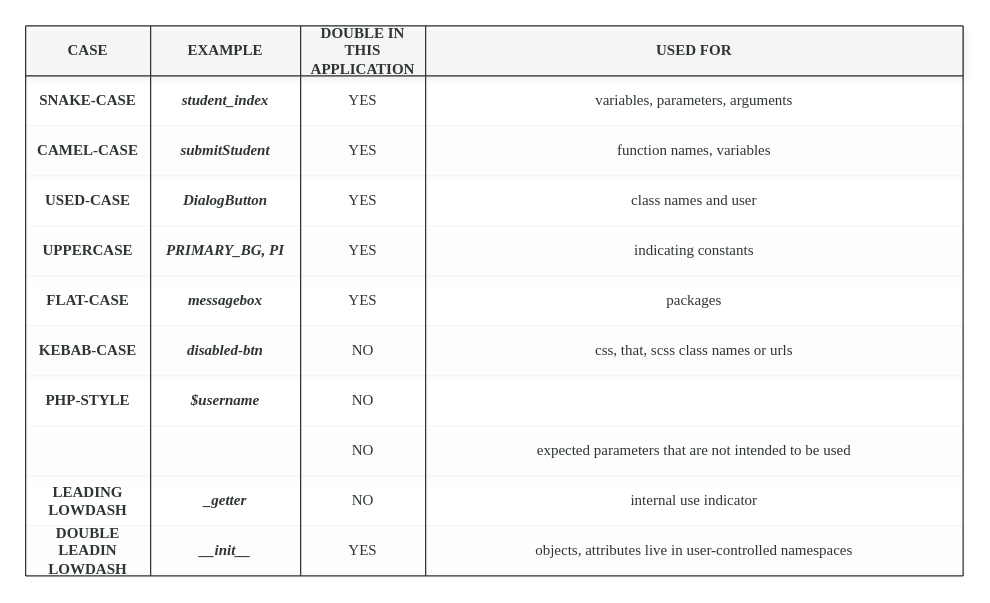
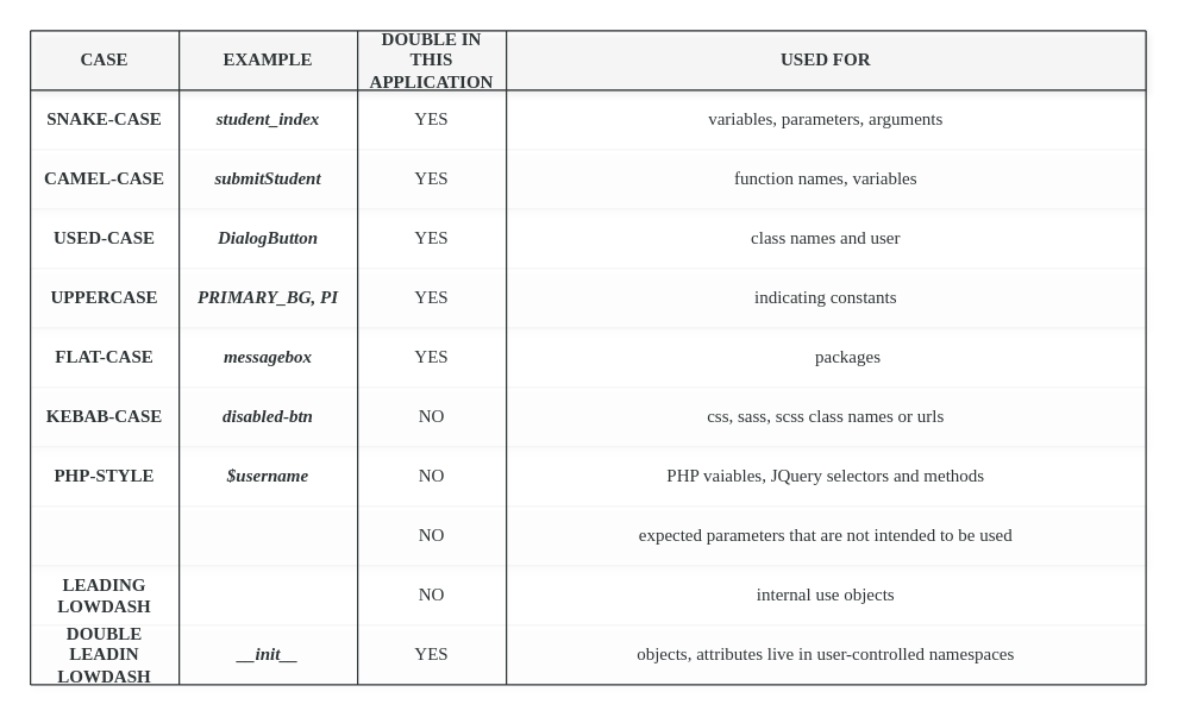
  <mxCell id="0" />
  <mxCell id="1" parent="0" />
  <mxCell id="2" value="" style="rounded=0;whiteSpace=wrap;html=1;fontFamily=Lucida Console;strokeColor=#2F3537;opacity=5;fillColor=#FFFFFF;shadow=1;fontColor=#2F3537;" vertex="1" parent="1"><mxGeometry x="20" y="420" width="750" height="40" as="geometry" /></mxCell>
  <mxCell id="3" value="" style="rounded=0;whiteSpace=wrap;html=1;fontFamily=Lucida Console;strokeColor=#2F3537;opacity=5;fillColor=#FFFFFF;shadow=1;fontColor=#2F3537;" vertex="1" parent="1"><mxGeometry x="20" y="340" width="750" height="40" as="geometry" /></mxCell>
  <mxCell id="4" value="" style="rounded=0;whiteSpace=wrap;html=1;fontFamily=Lucida Console;strokeColor=#2F3537;opacity=5;fillColor=#FFFFFF;shadow=1;fontColor=#2F3537;" vertex="1" parent="1"><mxGeometry x="20" y="260" width="750" height="40" as="geometry" /></mxCell>
  <mxCell id="5" value="" style="rounded=0;whiteSpace=wrap;html=1;fontFamily=Lucida Console;strokeColor=#2F3537;opacity=5;fillColor=#FFFFFF;shadow=1;fontColor=#2F3537;" vertex="1" parent="1"><mxGeometry x="20" y="180" width="750" height="40" as="geometry" /></mxCell>
  <mxCell id="6" value="" style="rounded=0;whiteSpace=wrap;html=1;fontFamily=Lucida Console;strokeColor=#2F3537;opacity=5;fillColor=#FFFFFF;shadow=1;fontColor=#2F3537;" vertex="1" parent="1"><mxGeometry x="20" y="100" width="750" height="40" as="geometry" /></mxCell>
  <mxCell id="7" value="" style="rounded=0;whiteSpace=wrap;html=1;fontFamily=Lucida Console;strokeColor=#2F3537;opacity=20;fillColor=#FFFFFF;shadow=1;fontColor=#2F3537;" vertex="1" parent="1"><mxGeometry x="20" y="20" width="750" height="40" as="geometry" /></mxCell>
  <mxCell id="8" value="" style="endArrow=none;html=1;strokeColor=#2F3537;" edge="1" parent="1"><mxGeometry width="50" height="50" relative="1" as="geometry"><mxPoint x="20" y="20" as="sourcePoint" /><mxPoint x="770" y="20" as="targetPoint" /></mxGeometry></mxCell>
  <mxCell id="9" value="" style="endArrow=none;html=1;strokeColor=#2F3537;" edge="1" parent="1"><mxGeometry width="50" height="50" relative="1" as="geometry"><mxPoint x="20" y="20" as="sourcePoint" /><mxPoint x="20" y="460" as="targetPoint" /></mxGeometry></mxCell>
  <mxCell id="10" value="" style="endArrow=none;html=1;strokeColor=#2F3537;" edge="1" parent="1"><mxGeometry width="50" height="50" relative="1" as="geometry"><mxPoint x="120" y="20" as="sourcePoint" /><mxPoint x="120" y="460" as="targetPoint" /></mxGeometry></mxCell>
  <mxCell id="11" value="" style="endArrow=none;html=1;strokeColor=#2F3537;entryX=0;entryY=1;entryDx=0;entryDy=0;" edge="1" parent="1" target="55"><mxGeometry width="50" height="50" relative="1" as="geometry"><mxPoint x="240" y="20" as="sourcePoint" /><mxPoint x="240" y="410" as="targetPoint" /></mxGeometry></mxCell>
  <mxCell id="12" value="" style="endArrow=none;html=1;strokeColor=#2F3537;" edge="1" parent="1"><mxGeometry width="50" height="50" relative="1" as="geometry"><mxPoint x="770" y="20" as="sourcePoint" /><mxPoint x="770" y="460" as="targetPoint" /></mxGeometry></mxCell>
  <mxCell id="13" value="" style="endArrow=none;html=1;strokeColor=#2F3537;" edge="1" parent="1"><mxGeometry width="50" height="50" relative="1" as="geometry"><mxPoint x="20" y="60" as="sourcePoint" /><mxPoint x="770" y="60" as="targetPoint" /></mxGeometry></mxCell>
  <mxCell id="14" value="&lt;b&gt;CASE&lt;/b&gt;" style="text;html=1;strokeColor=none;fillColor=none;align=center;verticalAlign=middle;whiteSpace=wrap;rounded=0;fontFamily=Fira Code;fontSource=https%3A%2F%2Ffonts.googleapis.com%2Fcss2%3Ffamily%3DFira%2BCode%3Awght%40300%26display%3Dswap';fontColor=#2F3537;" vertex="1" parent="1"><mxGeometry x="20" y="30" width="100" height="20" as="geometry" /></mxCell>
  <mxCell id="15" value="&lt;b&gt;EXAMPLE&lt;/b&gt;" style="text;html=1;strokeColor=none;fillColor=none;align=center;verticalAlign=middle;whiteSpace=wrap;rounded=0;fontFamily=Fira Code;fontSource=https%3A%2F%2Ffonts.googleapis.com%2Fcss2%3Ffamily%3DFira%2BCode%3Awght%40300%26display%3Dswap';fontColor=#2F3537;" vertex="1" parent="1"><mxGeometry x="120" y="30" width="120" height="20" as="geometry" /></mxCell>
  <mxCell id="16" value="" style="endArrow=none;html=1;strokeColor=#2F3537;entryX=1;entryY=1;entryDx=0;entryDy=0;" edge="1" parent="1" target="55"><mxGeometry width="50" height="50" relative="1" as="geometry"><mxPoint x="340" y="20" as="sourcePoint" /><mxPoint x="340" y="410" as="targetPoint" /></mxGeometry></mxCell>
  <mxCell id="17" value="&lt;b&gt;DOUBLE IN THIS APPLICATION&lt;/b&gt;" style="text;html=1;strokeColor=none;fillColor=none;align=center;verticalAlign=middle;whiteSpace=wrap;rounded=0;fontFamily=Fira Code;fontSource=https%3A%2F%2Ffonts.googleapis.com%2Fcss2%3Ffamily%3DFira%2BCode%3Awght%40300%26display%3Dswap';fontColor=#2F3537;" vertex="1" parent="1"><mxGeometry x="240" y="20" width="100" height="40" as="geometry" /></mxCell>
  <mxCell id="18" value="&lt;b&gt;USED FOR&lt;/b&gt;" style="text;html=1;strokeColor=none;fillColor=none;align=center;verticalAlign=middle;whiteSpace=wrap;rounded=0;fontFamily=Fira Code;fontSource=https%3A%2F%2Ffonts.googleapis.com%2Fcss2%3Ffamily%3DFira%2BCode%3Awght%40300%26display%3Dswap';fontColor=#2F3537;" vertex="1" parent="1"><mxGeometry x="340" y="30" width="430" height="20" as="geometry" /></mxCell>
  <mxCell id="19" value="&lt;b&gt;SNAKE-CASE&lt;/b&gt;" style="text;html=1;strokeColor=none;fillColor=none;align=center;verticalAlign=middle;whiteSpace=wrap;rounded=0;fontFamily=Fira Code;fontSource=https%3A%2F%2Ffonts.googleapis.com%2Fcss2%3Ffamily%3DFira%2BCode%3Awght%40300%26display%3Dswap';fontColor=#2F3537;" vertex="1" parent="1"><mxGeometry x="20" y="70" width="100" height="20" as="geometry" /></mxCell>
  <mxCell id="20" value="&lt;span&gt;&lt;i&gt;&lt;b&gt;student_index&lt;/b&gt;&lt;/i&gt;&lt;/span&gt;" style="text;html=1;strokeColor=none;fillColor=none;align=center;verticalAlign=middle;whiteSpace=wrap;rounded=0;fontFamily=Fira Code;fontSource=https%3A%2F%2Ffonts.googleapis.com%2Fcss2%3Ffamily%3DFira%2BCode%3Awght%40300%26display%3Dswap';fontColor=#2F3537;fontStyle=0" vertex="1" parent="1"><mxGeometry x="120" y="70" width="120" height="20" as="geometry" /></mxCell>
  <mxCell id="21" value="&lt;span&gt;YES&lt;/span&gt;" style="text;html=1;strokeColor=none;fillColor=none;align=center;verticalAlign=middle;whiteSpace=wrap;rounded=0;fontFamily=Fira Code;fontSource=https%3A%2F%2Ffonts.googleapis.com%2Fcss2%3Ffamily%3DFira%2BCode%3Awght%40300%26display%3Dswap';fontColor=#2F3537;fontStyle=0" vertex="1" parent="1"><mxGeometry x="240" y="60" width="100" height="40" as="geometry" /></mxCell>
  <mxCell id="22" value="variables, parameters, arguments" style="text;html=1;strokeColor=none;fillColor=none;align=center;verticalAlign=middle;whiteSpace=wrap;rounded=0;fontFamily=Fira Code;fontSource=https%3A%2F%2Ffonts.googleapis.com%2Fcss2%3Ffamily%3DFira%2BCode%3Awght%40300%26display%3Dswap';fontColor=#2F3537;" vertex="1" parent="1"><mxGeometry x="340" y="70" width="430" height="20" as="geometry" /></mxCell>
  <mxCell id="23" value="&lt;b&gt;CAMEL-CASE&lt;/b&gt;" style="text;html=1;strokeColor=none;fillColor=none;align=center;verticalAlign=middle;whiteSpace=wrap;rounded=0;fontFamily=Fira Code;fontSource=https%3A%2F%2Ffonts.googleapis.com%2Fcss2%3Ffamily%3DFira%2BCode%3Awght%40300%26display%3Dswap';fontColor=#2F3537;" vertex="1" parent="1"><mxGeometry x="20" y="110" width="100" height="20" as="geometry" /></mxCell>
  <mxCell id="24" value="&lt;i&gt;submitStudent&lt;/i&gt;" style="text;html=1;strokeColor=none;fillColor=none;align=center;verticalAlign=middle;whiteSpace=wrap;rounded=0;fontFamily=Fira Code;fontSource=https%3A%2F%2Ffonts.googleapis.com%2Fcss2%3Ffamily%3DFira%2BCode%3Awght%40300%26display%3Dswap';fontColor=#2F3537;fontStyle=1" vertex="1" parent="1"><mxGeometry x="120" y="110" width="120" height="20" as="geometry" /></mxCell>
  <mxCell id="25" value="&lt;span&gt;YES&lt;/span&gt;" style="text;html=1;strokeColor=none;fillColor=none;align=center;verticalAlign=middle;whiteSpace=wrap;rounded=0;fontFamily=Fira Code;fontSource=https%3A%2F%2Ffonts.googleapis.com%2Fcss2%3Ffamily%3DFira%2BCode%3Awght%40300%26display%3Dswap';fontColor=#2F3537;fontStyle=0" vertex="1" parent="1"><mxGeometry x="240" y="100" width="100" height="40" as="geometry" /></mxCell>
  <mxCell id="26" value="function names, variables" style="text;html=1;strokeColor=none;fillColor=none;align=center;verticalAlign=middle;whiteSpace=wrap;rounded=0;fontFamily=Fira Code;fontSource=https%3A%2F%2Ffonts.googleapis.com%2Fcss2%3Ffamily%3DFira%2BCode%3Awght%40300%26display%3Dswap';fontColor=#2F3537;" vertex="1" parent="1"><mxGeometry x="340" y="110" width="430" height="20" as="geometry" /></mxCell>
  <mxCell id="27" value="&lt;b&gt;USED-CASE&lt;/b&gt;" style="text;html=1;strokeColor=none;fillColor=none;align=center;verticalAlign=middle;whiteSpace=wrap;rounded=0;fontFamily=Fira Code;fontSource=https%3A%2F%2Ffonts.googleapis.com%2Fcss2%3Ffamily%3DFira%2BCode%3Awght%40300%26display%3Dswap';fontColor=#2F3537;" vertex="1" parent="1"><mxGeometry x="20" y="150" width="100" height="20" as="geometry" /></mxCell>
  <mxCell id="28" value="&lt;i&gt;DialogButton&lt;/i&gt;" style="text;html=1;strokeColor=none;fillColor=none;align=center;verticalAlign=middle;whiteSpace=wrap;rounded=0;fontFamily=Fira Code;fontSource=https%3A%2F%2Ffonts.googleapis.com%2Fcss2%3Ffamily%3DFira%2BCode%3Awght%40300%26display%3Dswap';fontColor=#2F3537;fontStyle=1" vertex="1" parent="1"><mxGeometry x="120" y="150" width="120" height="20" as="geometry" /></mxCell>
  <mxCell id="29" value="&lt;span&gt;YES&lt;/span&gt;" style="text;html=1;strokeColor=none;fillColor=none;align=center;verticalAlign=middle;whiteSpace=wrap;rounded=0;fontFamily=Fira Code;fontSource=https%3A%2F%2Ffonts.googleapis.com%2Fcss2%3Ffamily%3DFira%2BCode%3Awght%40300%26display%3Dswap';fontColor=#2F3537;fontStyle=0" vertex="1" parent="1"><mxGeometry x="240" y="140" width="100" height="40" as="geometry" /></mxCell>
  <mxCell id="30" value="class names and user" style="text;html=1;strokeColor=none;fillColor=none;align=center;verticalAlign=middle;whiteSpace=wrap;rounded=0;fontFamily=Fira Code;fontSource=https%3A%2F%2Ffonts.googleapis.com%2Fcss2%3Ffamily%3DFira%2BCode%3Awght%40300%26display%3Dswap';fontColor=#2F3537;" vertex="1" parent="1"><mxGeometry x="340" y="150" width="430" height="20" as="geometry" /></mxCell>
  <mxCell id="31" value="&lt;b&gt;UPPERCASE&lt;/b&gt;" style="text;html=1;strokeColor=none;fillColor=none;align=center;verticalAlign=middle;whiteSpace=wrap;rounded=0;fontFamily=Fira Code;fontSource=https%3A%2F%2Ffonts.googleapis.com%2Fcss2%3Ffamily%3DFira%2BCode%3Awght%40300%26display%3Dswap';fontColor=#2F3537;" vertex="1" parent="1"><mxGeometry x="20" y="190" width="100" height="20" as="geometry" /></mxCell>
  <mxCell id="32" value="&lt;i&gt;PRIMARY_BG, PI&lt;/i&gt;" style="text;html=1;strokeColor=none;fillColor=none;align=center;verticalAlign=middle;whiteSpace=wrap;rounded=0;fontFamily=Fira Code;fontSource=https%3A%2F%2Ffonts.googleapis.com%2Fcss2%3Ffamily%3DFira%2BCode%3Awght%40300%26display%3Dswap';fontColor=#2F3537;fontStyle=1" vertex="1" parent="1"><mxGeometry x="120" y="190" width="120" height="20" as="geometry" /></mxCell>
  <mxCell id="33" value="&lt;span&gt;YES&lt;/span&gt;" style="text;html=1;strokeColor=none;fillColor=none;align=center;verticalAlign=middle;whiteSpace=wrap;rounded=0;fontFamily=Fira Code;fontSource=https%3A%2F%2Ffonts.googleapis.com%2Fcss2%3Ffamily%3DFira%2BCode%3Awght%40300%26display%3Dswap';fontColor=#2F3537;fontStyle=0" vertex="1" parent="1"><mxGeometry x="240" y="180" width="100" height="40" as="geometry" /></mxCell>
  <mxCell id="34" value="indicating constants" style="text;html=1;strokeColor=none;fillColor=none;align=center;verticalAlign=middle;whiteSpace=wrap;rounded=0;fontFamily=Fira Code;fontSource=https%3A%2F%2Ffonts.googleapis.com%2Fcss2%3Ffamily%3DFira%2BCode%3Awght%40300%26display%3Dswap';fontColor=#2F3537;" vertex="1" parent="1"><mxGeometry x="340" y="190" width="430" height="20" as="geometry" /></mxCell>
  <mxCell id="35" value="&lt;b&gt;KEBAB-CASE&lt;/b&gt;" style="text;html=1;strokeColor=none;fillColor=none;align=center;verticalAlign=middle;whiteSpace=wrap;rounded=0;fontFamily=Fira Code;fontSource=https%3A%2F%2Ffonts.googleapis.com%2Fcss2%3Ffamily%3DFira%2BCode%3Awght%40300%26display%3Dswap';fontColor=#2F3537;" vertex="1" parent="1"><mxGeometry x="20" y="270" width="100" height="20" as="geometry" /></mxCell>
  <mxCell id="36" value="&lt;i&gt;disabled-btn&lt;/i&gt;" style="text;html=1;strokeColor=none;fillColor=none;align=center;verticalAlign=middle;whiteSpace=wrap;rounded=0;fontFamily=Fira Code;fontSource=https%3A%2F%2Ffonts.googleapis.com%2Fcss2%3Ffamily%3DFira%2BCode%3Awght%40300%26display%3Dswap';fontColor=#2F3537;fontStyle=1" vertex="1" parent="1"><mxGeometry x="120" y="270" width="120" height="20" as="geometry" /></mxCell>
  <mxCell id="37" value="NO" style="text;html=1;strokeColor=none;fillColor=none;align=center;verticalAlign=middle;whiteSpace=wrap;rounded=0;fontFamily=Fira Code;fontSource=https%3A%2F%2Ffonts.googleapis.com%2Fcss2%3Ffamily%3DFira%2BCode%3Awght%40300%26display%3Dswap';fontColor=#2F3537;fontStyle=0" vertex="1" parent="1"><mxGeometry x="240" y="300" width="100" height="40" as="geometry" /></mxCell>
- <mxCell id="38" value="css, that, scss class names or urls" style="text;html=1;strokeColor=none;fillColor=none;align=center;verticalAlign=middle;whiteSpace=wrap;rounded=0;fontFamily=Fira Code;fontSource=https%3A%2F%2Ffonts.googleapis.com%2Fcss2%3Ffamily%3DFira%2BCode%3Awght%40300%26display%3Dswap';fontColor=#2F3537;" vertex="1" parent="1"><mxGeometry x="340" y="270" width="430" height="20" as="geometry" /></mxCell>
+ <mxCell id="38" value="css, sass, scss class names or urls" style="text;html=1;strokeColor=none;fillColor=none;align=center;verticalAlign=middle;whiteSpace=wrap;rounded=0;fontFamily=Fira Code;fontSource=https%3A%2F%2Ffonts.googleapis.com%2Fcss2%3Ffamily%3DFira%2BCode%3Awght%40300%26display%3Dswap';fontColor=#2F3537;" vertex="1" parent="1"><mxGeometry x="340" y="270" width="430" height="20" as="geometry" /></mxCell>
  <mxCell id="39" value="&lt;b&gt;FLAT-CASE&lt;/b&gt;" style="text;html=1;strokeColor=none;fillColor=none;align=center;verticalAlign=middle;whiteSpace=wrap;rounded=0;fontFamily=Fira Code;fontSource=https%3A%2F%2Ffonts.googleapis.com%2Fcss2%3Ffamily%3DFira%2BCode%3Awght%40300%26display%3Dswap';fontColor=#2F3537;" vertex="1" parent="1"><mxGeometry x="20" y="230" width="100" height="20" as="geometry" /></mxCell>
  <mxCell id="40" value="&lt;i&gt;messagebox&lt;/i&gt;" style="text;html=1;strokeColor=none;fillColor=none;align=center;verticalAlign=middle;whiteSpace=wrap;rounded=0;fontFamily=Fira Code;fontSource=https%3A%2F%2Ffonts.googleapis.com%2Fcss2%3Ffamily%3DFira%2BCode%3Awght%40300%26display%3Dswap';fontColor=#2F3537;fontStyle=1" vertex="1" parent="1"><mxGeometry x="120" y="230" width="120" height="20" as="geometry" /></mxCell>
  <mxCell id="41" value="&lt;span&gt;YES&lt;/span&gt;" style="text;html=1;strokeColor=none;fillColor=none;align=center;verticalAlign=middle;whiteSpace=wrap;rounded=0;fontFamily=Fira Code;fontSource=https%3A%2F%2Ffonts.googleapis.com%2Fcss2%3Ffamily%3DFira%2BCode%3Awght%40300%26display%3Dswap';fontColor=#2F3537;fontStyle=0" vertex="1" parent="1"><mxGeometry x="240" y="220" width="100" height="40" as="geometry" /></mxCell>
- <mxCell id="42" value="packages" style="text;html=1;strokeColor=none;fillColor=none;align=center;verticalAlign=middle;whiteSpace=wrap;rounded=0;fontFamily=Fira Code;fontSource=https%3A%2F%2Ffonts.googleapis.com%2Fcss2%3Ffamily%3DFira%2BCode%3Awght%40300%26display%3Dswap';fontColor=#2F3537;" vertex="1" parent="1"><mxGeometry x="340" y="230" width="430" height="20" as="geometry" /></mxCell>
+ <mxCell id="42" value="packages" style="text;html=1;strokeColor=none;fillColor=none;align=center;verticalAlign=middle;whiteSpace=wrap;rounded=0;fontFamily=Fira Code;fontSource=https%3A%2F%2Ffonts.googleapis.com%2Fcss2%3Ffamily%3DFira%2BCode%3Awght%40300%26display%3Dswap';fontColor=#2F3537;" vertex="1" parent="1"><mxGeometry x="355" y="230" width="430" height="20" as="geometry" /></mxCell>
  <mxCell id="43" value="&lt;b&gt;PHP-STYLE&lt;/b&gt;" style="text;html=1;strokeColor=none;fillColor=none;align=center;verticalAlign=middle;whiteSpace=wrap;rounded=0;fontFamily=Fira Code;fontSource=https%3A%2F%2Ffonts.googleapis.com%2Fcss2%3Ffamily%3DFira%2BCode%3Awght%40300%26display%3Dswap';fontColor=#2F3537;" vertex="1" parent="1"><mxGeometry x="20" y="310" width="100" height="20" as="geometry" /></mxCell>
  <mxCell id="44" value="&lt;i&gt;$username&lt;/i&gt;" style="text;html=1;strokeColor=none;fillColor=none;align=center;verticalAlign=middle;whiteSpace=wrap;rounded=0;fontFamily=Fira Code;fontSource=https%3A%2F%2Ffonts.googleapis.com%2Fcss2%3Ffamily%3DFira%2BCode%3Awght%40300%26display%3Dswap';fontColor=#2F3537;fontStyle=1" vertex="1" parent="1"><mxGeometry x="120" y="310" width="120" height="20" as="geometry" /></mxCell>
  <mxCell id="45" value="NO" style="text;html=1;strokeColor=none;fillColor=none;align=center;verticalAlign=middle;whiteSpace=wrap;rounded=0;fontFamily=Fira Code;fontSource=https%3A%2F%2Ffonts.googleapis.com%2Fcss2%3Ffamily%3DFira%2BCode%3Awght%40300%26display%3Dswap';fontColor=#2F3537;fontStyle=0" vertex="1" parent="1"><mxGeometry x="240" y="260" width="100" height="40" as="geometry" /></mxCell>
+ <mxCell id="46" value="PHP vaiables, JQuery selectors and methods" style="text;html=1;strokeColor=none;fillColor=none;align=center;verticalAlign=middle;whiteSpace=wrap;rounded=0;fontFamily=Fira Code;fontSource=https%3A%2F%2Ffonts.googleapis.com%2Fcss2%3Ffamily%3DFira%2BCode%3Awght%40300%26display%3Dswap';fontColor=#2F3537;" vertex="1" parent="1"><mxGeometry x="340" y="310" width="430" height="20" as="geometry" /></mxCell>
  <mxCell id="47" value="NO" style="text;html=1;strokeColor=none;fillColor=none;align=center;verticalAlign=middle;whiteSpace=wrap;rounded=0;fontFamily=Fira Code;fontSource=https%3A%2F%2Ffonts.googleapis.com%2Fcss2%3Ffamily%3DFira%2BCode%3Awght%40300%26display%3Dswap';fontColor=#2F3537;fontStyle=0" vertex="1" parent="1"><mxGeometry x="240" y="340" width="100" height="40" as="geometry" /></mxCell>
  <mxCell id="48" value="expected parameters that are not intended to be used" style="text;html=1;strokeColor=none;fillColor=none;align=center;verticalAlign=middle;whiteSpace=wrap;rounded=0;fontFamily=Fira Code;fontSource=https%3A%2F%2Ffonts.googleapis.com%2Fcss2%3Ffamily%3DFira%2BCode%3Awght%40300%26display%3Dswap';fontColor=#2F3537;" vertex="1" parent="1"><mxGeometry x="340" y="350" width="430" height="20" as="geometry" /></mxCell>
  <mxCell id="49" value="&lt;b&gt;LEADING LOWDASH&lt;/b&gt;" style="text;html=1;strokeColor=none;fillColor=none;align=center;verticalAlign=middle;whiteSpace=wrap;rounded=0;fontFamily=Fira Code;fontSource=https%3A%2F%2Ffonts.googleapis.com%2Fcss2%3Ffamily%3DFira%2BCode%3Awght%40300%26display%3Dswap';fontColor=#2F3537;" vertex="1" parent="1"><mxGeometry x="20" y="390" width="100" height="20" as="geometry" /></mxCell>
- <mxCell id="50" value="&lt;i&gt;_getter&lt;/i&gt;" style="text;html=1;strokeColor=none;fillColor=none;align=center;verticalAlign=middle;whiteSpace=wrap;rounded=0;fontFamily=Fira Code;fontSource=https%3A%2F%2Ffonts.googleapis.com%2Fcss2%3Ffamily%3DFira%2BCode%3Awght%40300%26display%3Dswap';fontColor=#2F3537;fontStyle=1" vertex="1" parent="1"><mxGeometry x="120" y="390" width="120" height="20" as="geometry" /></mxCell>
  <mxCell id="51" value="NO" style="text;html=1;strokeColor=none;fillColor=none;align=center;verticalAlign=middle;whiteSpace=wrap;rounded=0;fontFamily=Fira Code;fontSource=https%3A%2F%2Ffonts.googleapis.com%2Fcss2%3Ffamily%3DFira%2BCode%3Awght%40300%26display%3Dswap';fontColor=#2F3537;fontStyle=0" vertex="1" parent="1"><mxGeometry x="240" y="380" width="100" height="40" as="geometry" /></mxCell>
- <mxCell id="52" value="internal use indicator" style="text;html=1;strokeColor=none;fillColor=none;align=center;verticalAlign=middle;whiteSpace=wrap;rounded=0;fontFamily=Fira Code;fontSource=https%3A%2F%2Ffonts.googleapis.com%2Fcss2%3Ffamily%3DFira%2BCode%3Awght%40300%26display%3Dswap';fontColor=#2F3537;" vertex="1" parent="1"><mxGeometry x="340" y="390" width="430" height="20" as="geometry" /></mxCell>
+ <mxCell id="52" value="internal use objects" style="text;html=1;strokeColor=none;fillColor=none;align=center;verticalAlign=middle;whiteSpace=wrap;rounded=0;fontFamily=Fira Code;fontSource=https%3A%2F%2Ffonts.googleapis.com%2Fcss2%3Ffamily%3DFira%2BCode%3Awght%40300%26display%3Dswap';fontColor=#2F3537;" vertex="1" parent="1"><mxGeometry x="340" y="390" width="430" height="20" as="geometry" /></mxCell>
  <mxCell id="53" value="&lt;b&gt;DOUBLE LEADIN LOWDASH&lt;/b&gt;" style="text;html=1;strokeColor=none;fillColor=none;align=center;verticalAlign=middle;whiteSpace=wrap;rounded=0;fontFamily=Fira Code;fontSource=https%3A%2F%2Ffonts.googleapis.com%2Fcss2%3Ffamily%3DFira%2BCode%3Awght%40300%26display%3Dswap';fontColor=#2F3537;" vertex="1" parent="1"><mxGeometry x="20" y="430" width="100" height="20" as="geometry" /></mxCell>
  <mxCell id="54" value="&lt;i&gt;__init__&lt;/i&gt;" style="text;html=1;strokeColor=none;fillColor=none;align=center;verticalAlign=middle;whiteSpace=wrap;rounded=0;fontFamily=Fira Code;fontSource=https%3A%2F%2Ffonts.googleapis.com%2Fcss2%3Ffamily%3DFira%2BCode%3Awght%40300%26display%3Dswap';fontColor=#2F3537;fontStyle=1" vertex="1" parent="1"><mxGeometry x="120" y="430" width="120" height="20" as="geometry" /></mxCell>
  <mxCell id="55" value="YES" style="text;html=1;strokeColor=none;fillColor=none;align=center;verticalAlign=middle;whiteSpace=wrap;rounded=0;fontFamily=Fira Code;fontSource=https%3A%2F%2Ffonts.googleapis.com%2Fcss2%3Ffamily%3DFira%2BCode%3Awght%40300%26display%3Dswap';fontColor=#2F3537;fontStyle=0" vertex="1" parent="1"><mxGeometry x="240" y="420" width="100" height="40" as="geometry" /></mxCell>
  <mxCell id="56" value="objects, attributes live in user-controlled namespaces" style="text;html=1;strokeColor=none;fillColor=none;align=center;verticalAlign=middle;whiteSpace=wrap;rounded=0;fontFamily=Fira Code;fontSource=https%3A%2F%2Ffonts.googleapis.com%2Fcss2%3Ffamily%3DFira%2BCode%3Awght%40300%26display%3Dswap';fontColor=#2F3537;" vertex="1" parent="1"><mxGeometry x="340" y="430" width="430" height="20" as="geometry" /></mxCell>
  <mxCell id="57" value="" style="endArrow=none;html=1;strokeColor=#2F3537;" edge="1" parent="1"><mxGeometry width="50" height="50" relative="1" as="geometry"><mxPoint x="20" y="460" as="sourcePoint" /><mxPoint x="770" y="460" as="targetPoint" /></mxGeometry></mxCell>
